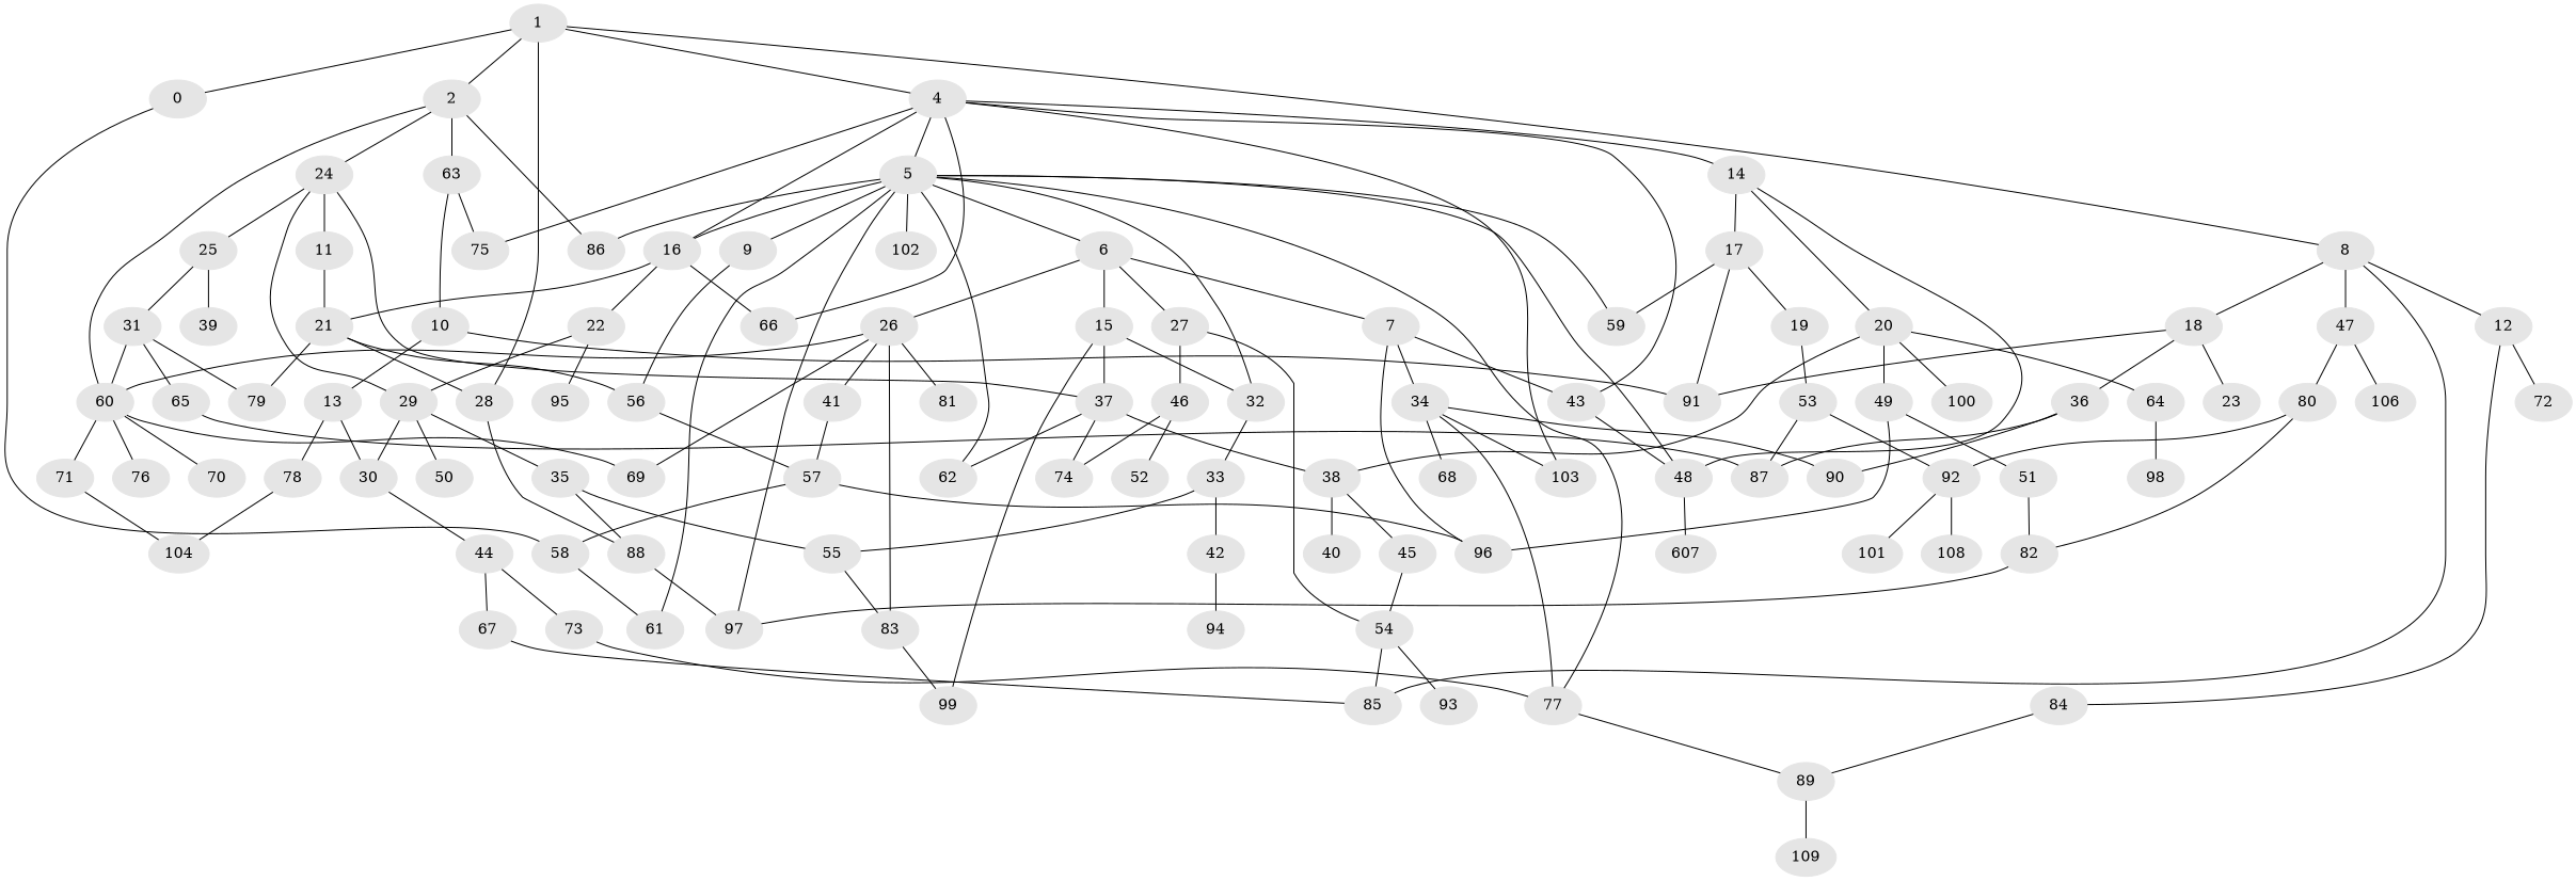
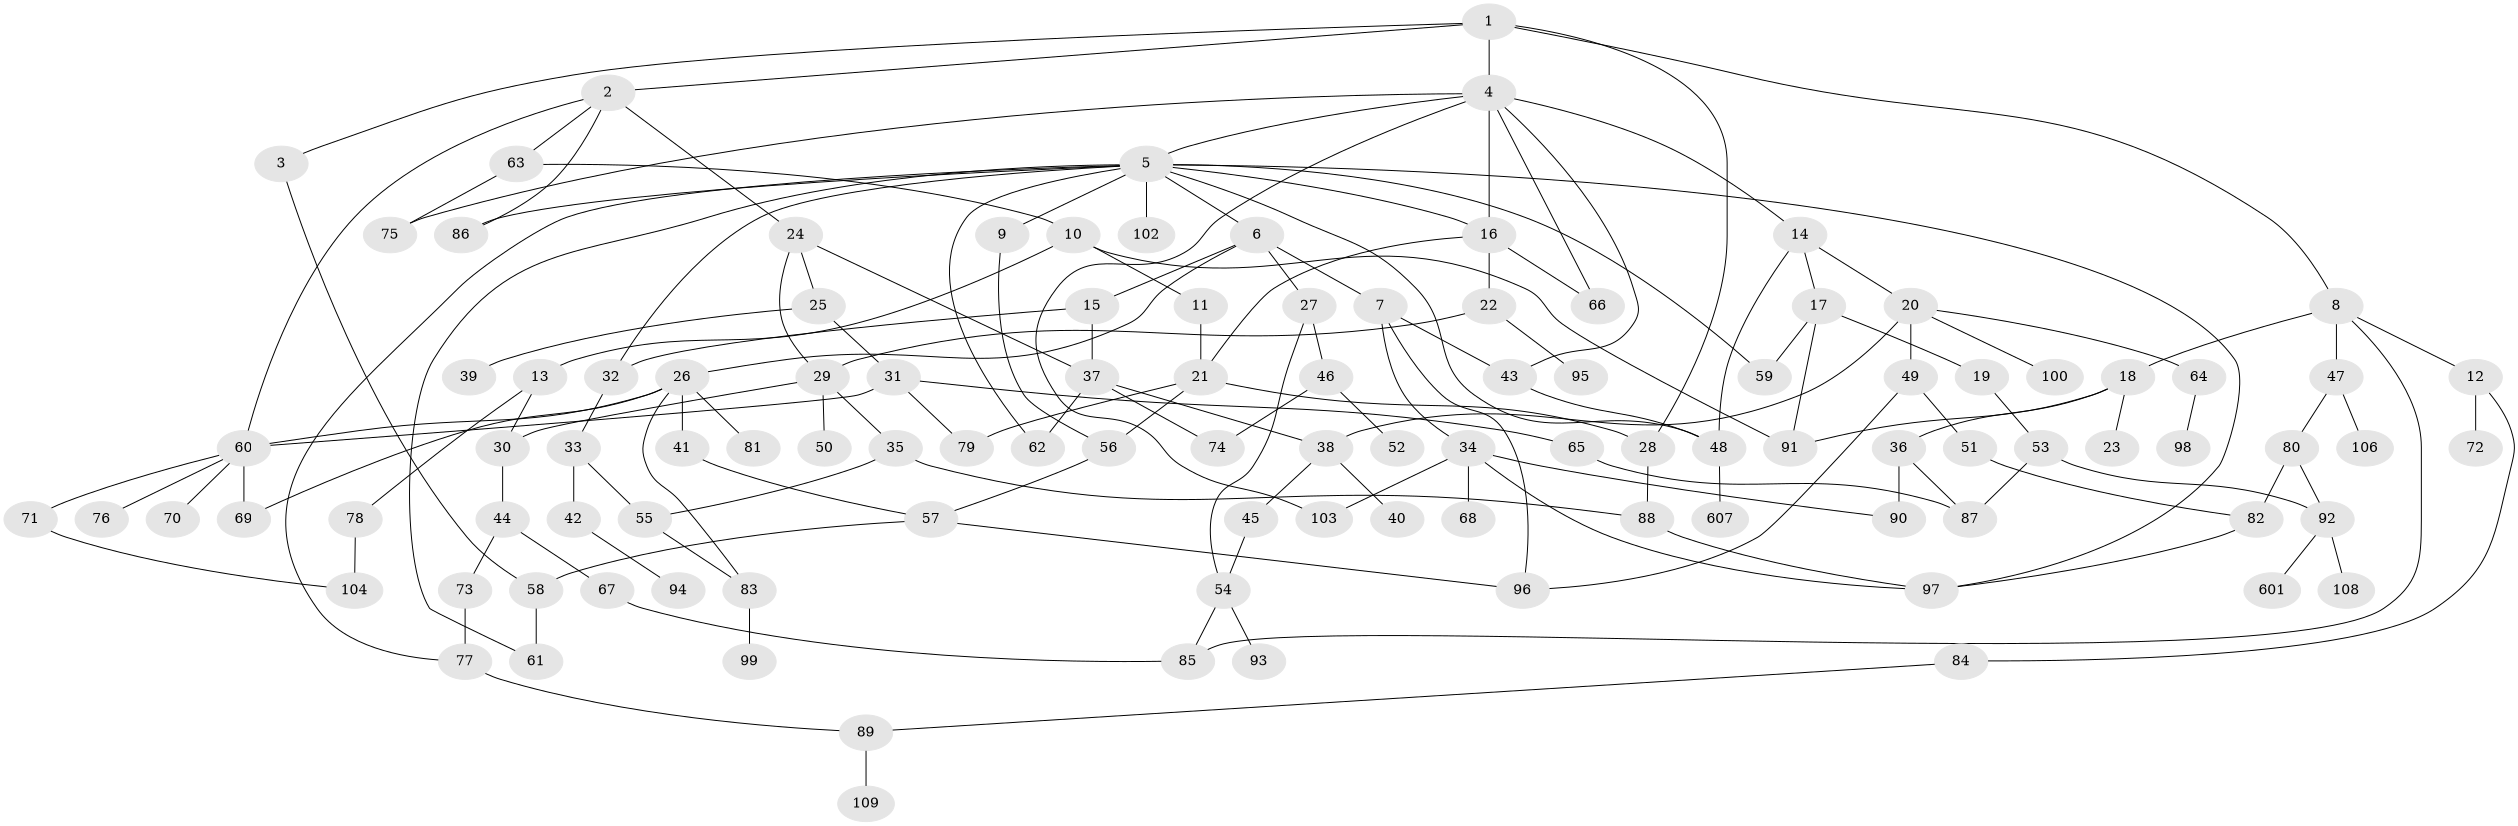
  graph {
    node [color=gray90 style=filled]
    1
    2
-   3 [label=0]
+   3
    4
    8
    28
    24
    60
    63
    86
    58
    5
    14
    16
    43
    66
    75
    103
    12
    18
    47
    85
    88
    10
    11
    13
    91
    37
    29
    25
    69
    70
    71
    76
    61
    6
    9
    32
    48
    59
    62
    77
    97
    102
    17
    20
    21
    22
    7
    15
    26
    27
    56
    33
    38
    74
    n57 [label=607]
    89
    34
    96
    99
    41
    81
    83
    46
    54
    68
    90
    72
    84
    23
    36
    80
    106
    57
    30
    78
    79
    44
    104
    19
    49
    64
    100
    95
    53
    87
    92
    40
    45
    51
    98
    35
    50
    31
    39
    65
    52
    93
    55
    67
    73
    42
    94
    82
-   101
+   101 [label=601]
    108
    109
    1 -- 2
    1 -- 3
    1 -- 4
    1 -- 8
    1 -- 28
    2 -- 24
    2 -- 60
    2 -- 63
    2 -- 86
    3 -- 58
    4 -- 5
    4 -- 14
    4 -- 16
    4 -- 43
    4 -- 66
    4 -- 75
    4 -- 103
    8 -- 12
    8 -- 18
    8 -- 47
    8 -- 85
    28 -- 88
    24 -- 37
    24 -- 29
    24 -- 25
    60 -- 69
    60 -- 70
    60 -- 71
    60 -- 76
    63 -- 75
    63 -- 10
    58 -- 61
    5 -- 86
    5 -- 16
    5 -- 61
    5 -- 6
    5 -- 9
    5 -- 32
    5 -- 48
    5 -- 59
    5 -- 62
    5 -- 77
    5 -- 97
    5 -- 102
    14 -- 48
    14 -- 17
    14 -- 20
    16 -- 66
    16 -- 21
    16 -- 22
    43 -- 48
    12 -- 72
    12 -- 84
    18 -- 91
    18 -- 23
    18 -- 36
    47 -- 80
    47 -- 106
    88 -- 97
-   24 -- 11
+   10 -- 11
    10 -- 13
    10 -- 91
    11 -- 21
    13 -- 30
    13 -- 78
    37 -- 62
    37 -- 38
    37 -- 74
    29 -- 30
    29 -- 35
    29 -- 50
    25 -- 31
    25 -- 39
    71 -- 104
    6 -- 7
    6 -- 15
    6 -- 26
    6 -- 27
    9 -- 56
    32 -- 33
    48 -- n57
    77 -- 89
    17 -- 91
    17 -- 59
    17 -- 19
    20 -- 38
    20 -- 49
    20 -- 64
    20 -- 100
    21 -- 28
    21 -- 56
    21 -- 79
    22 -- 29
    22 -- 95
    7 -- 43
    7 -- 34
    7 -- 96
    15 -- 37
    15 -- 32
-   15 -- 99
    26 -- 60
    26 -- 69
    26 -- 41
    26 -- 81
    26 -- 83
    27 -- 46
    27 -- 54
    56 -- 57
    33 -- 55
    33 -- 42
    38 -- 40
    38 -- 45
    89 -- 109
    34 -- 103
-   34 -- 77
+   34 -- 97
    34 -- 68
    34 -- 90
    41 -- 57
    83 -- 99
    46 -- 74
    46 -- 52
    54 -- 85
    54 -- 93
    84 -- 89
    36 -- 90
    36 -- 87
    80 -- 92
    80 -- 82
    57 -- 58
    57 -- 96
    30 -- 44
    78 -- 104
    44 -- 67
    44 -- 73
    19 -- 53
    49 -- 96
    49 -- 51
    64 -- 98
    53 -- 87
    53 -- 92
    92 -- 101
    92 -- 108
    45 -- 54
    51 -- 82
    35 -- 88
    35 -- 55
    31 -- 60
    31 -- 79
    31 -- 65
    65 -- 87
    55 -- 83
    67 -- 85
    73 -- 77
    42 -- 94
    82 -- 97
  }
